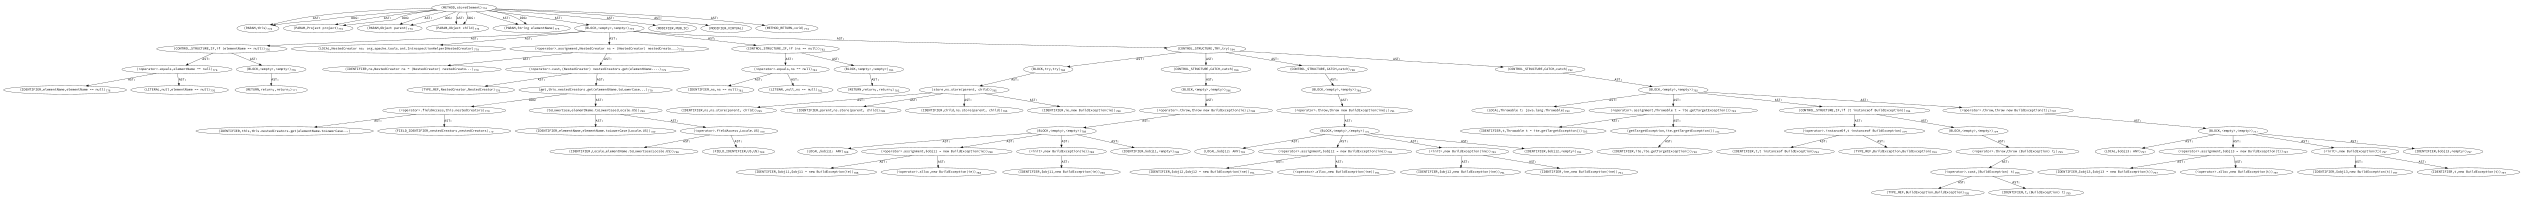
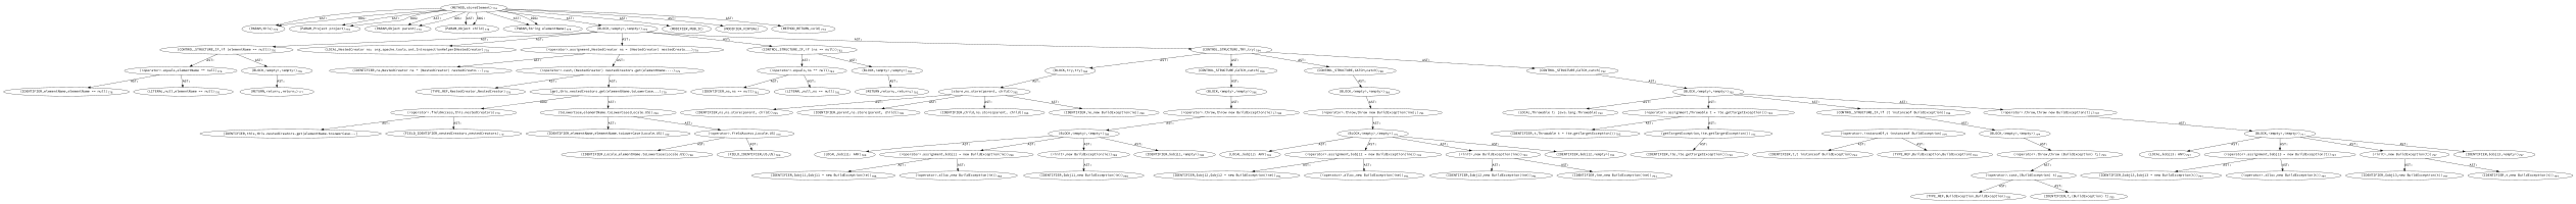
  digraph {
    fontname="Source Code Pro"
    node [fontname="Source Code Pro"]
    edge [fontname="Source Code Pro"]
    n1 [label=<(METHOD,storeElement)<SUB>774</SUB>>]
    n2 [label=<(PARAM,this)<SUB>774</SUB>>]
    n3 [label=<(PARAM,Project project)<SUB>774</SUB>>]
    n4 [label=<(PARAM,Object parent)<SUB>774</SUB>>]
    n5 [label=<(PARAM,Object child)<SUB>774</SUB>>]
    n6 [label=<(PARAM,String elementName)<SUB>775</SUB>>]
    n7 [label=<(BLOCK,&lt;empty&gt;,&lt;empty&gt;)<SUB>775</SUB>>]
    n8 [label=<(MODIFIER,PUBLIC)>]
    n9 [label=<(MODIFIER,VIRTUAL)>]
    n10 [label=<(METHOD_RETURN,void)<SUB>774</SUB>>]
    n11 [label=<(CONTROL_STRUCTURE,IF,if (elementName == null))<SUB>776</SUB>>]
    n12 [label=<(LOCAL,NestedCreator ns: org.apache.tools.ant.IntrospectionHelper$NestedCreator)<SUB>779</SUB>>]
    n13 [label=<(&lt;operator&gt;.assignment,NestedCreator ns = (NestedCreator) nestedCreato...)<SUB>779</SUB>>]
    n14 [label=<(CONTROL_STRUCTURE,IF,if (ns == null))<SUB>781</SUB>>]
    n15 [label=<(CONTROL_STRUCTURE,TRY,try)<SUB>784</SUB>>]
    n16 [label=<(&lt;operator&gt;.equals,elementName == null)<SUB>776</SUB>>]
    n17 [label=<(BLOCK,&lt;empty&gt;,&lt;empty&gt;)<SUB>776</SUB>>]
    n18 [label=<(IDENTIFIER,ns,NestedCreator ns = (NestedCreator) nestedCreato...)<SUB>779</SUB>>]
    n19 [label=<(&lt;operator&gt;.cast,(NestedCreator) nestedCreators.get(elementName....)<SUB>779</SUB>>]
    n20 [label=<(&lt;operator&gt;.equals,ns == null)<SUB>781</SUB>>]
    n21 [label=<(BLOCK,&lt;empty&gt;,&lt;empty&gt;)<SUB>781</SUB>>]
    n22 [label=<(BLOCK,try,try)<SUB>784</SUB>>]
    n23 [label=<(CONTROL_STRUCTURE,CATCH,catch)<SUB>786</SUB>>]
    n24 [label=<(CONTROL_STRUCTURE,CATCH,catch)<SUB>789</SUB>>]
    n25 [label=<(CONTROL_STRUCTURE,CATCH,catch)<SUB>792</SUB>>]
    n26 [label=<(IDENTIFIER,elementName,elementName == null)<SUB>776</SUB>>]
    n27 [label=<(LITERAL,null,elementName == null)<SUB>776</SUB>>]
    n28 [label=<(RETURN,return;,return;)<SUB>777</SUB>>]
    n29 [label=<(TYPE_REF,NestedCreator,NestedCreator)<SUB>779</SUB>>]
    n30 [label=<(get,this.nestedCreators.get(elementName.toLowerCase...)<SUB>779</SUB>>]
    n31 [label=<(&lt;operator&gt;.fieldAccess,this.nestedCreators)<SUB>779</SUB>>]
    n32 [label=<(toLowerCase,elementName.toLowerCase(Locale.US))<SUB>780</SUB>>]
    n33 [label=<(IDENTIFIER,this,this.nestedCreators.get(elementName.toLowerCase...)>]
    n34 [label=<(FIELD_IDENTIFIER,nestedCreators,nestedCreators)<SUB>779</SUB>>]
    n35 [label=<(IDENTIFIER,elementName,elementName.toLowerCase(Locale.US))<SUB>780</SUB>>]
    n36 [label=<(&lt;operator&gt;.fieldAccess,Locale.US)<SUB>780</SUB>>]
    n37 [label=<(IDENTIFIER,Locale,elementName.toLowerCase(Locale.US))<SUB>780</SUB>>]
    n38 [label=<(FIELD_IDENTIFIER,US,US)<SUB>780</SUB>>]
    n39 [label=<(IDENTIFIER,ns,ns == null)<SUB>781</SUB>>]
    n40 [label=<(LITERAL,null,ns == null)<SUB>781</SUB>>]
    n41 [label=<(RETURN,return;,return;)<SUB>782</SUB>>]
    n42 [label=<(store,ns.store(parent, child))<SUB>785</SUB>>]
    n43 [label=<(BLOCK,&lt;empty&gt;,&lt;empty&gt;)<SUB>786</SUB>>]
    n44 [label=<(BLOCK,&lt;empty&gt;,&lt;empty&gt;)<SUB>789</SUB>>]
    n45 [label=<(BLOCK,&lt;empty&gt;,&lt;empty&gt;)<SUB>792</SUB>>]
    n46 [label=<(IDENTIFIER,ns,ns.store(parent, child))<SUB>785</SUB>>]
    n47 [label=<(IDENTIFIER,parent,ns.store(parent, child))<SUB>785</SUB>>]
    n48 [label=<(IDENTIFIER,child,ns.store(parent, child))<SUB>785</SUB>>]
    n49 [label=<(IDENTIFIER,ie,new BuildException(ie))<SUB>788</SUB>>]
    n50 [label=<(&lt;operator&gt;.throw,throw new BuildException(ie);)<SUB>788</SUB>>]
    n51 [label=<(BLOCK,&lt;empty&gt;,&lt;empty&gt;)<SUB>788</SUB>>]
    n52 [label=<(LOCAL,$obj11: ANY)<SUB>788</SUB>>]
    n53 [label=<(&lt;operator&gt;.assignment,$obj11 = new BuildException(ie))<SUB>788</SUB>>]
    n54 [label=<(&lt;init&gt;,new BuildException(ie))<SUB>788</SUB>>]
    n55 [label=<(IDENTIFIER,$obj11,&lt;empty&gt;)<SUB>788</SUB>>]
    n56 [label=<(IDENTIFIER,$obj11,$obj11 = new BuildException(ie))<SUB>788</SUB>>]
    n57 [label=<(&lt;operator&gt;.alloc,new BuildException(ie))<SUB>788</SUB>>]
    n58 [label=<(IDENTIFIER,$obj11,new BuildException(ie))<SUB>788</SUB>>]
    n59 [label=<(&lt;operator&gt;.throw,throw new BuildException(ine);)<SUB>791</SUB>>]
    n60 [label=<(BLOCK,&lt;empty&gt;,&lt;empty&gt;)<SUB>791</SUB>>]
    n61 [label=<(LOCAL,$obj12: ANY)<SUB>791</SUB>>]
    n62 [label=<(&lt;operator&gt;.assignment,$obj12 = new BuildException(ine))<SUB>791</SUB>>]
    n63 [label=<(&lt;init&gt;,new BuildException(ine))<SUB>791</SUB>>]
    n64 [label=<(IDENTIFIER,$obj12,&lt;empty&gt;)<SUB>791</SUB>>]
    n65 [label=<(IDENTIFIER,$obj12,$obj12 = new BuildException(ine))<SUB>791</SUB>>]
    n66 [label=<(&lt;operator&gt;.alloc,new BuildException(ine))<SUB>791</SUB>>]
    n67 [label=<(IDENTIFIER,$obj12,new BuildException(ine))<SUB>791</SUB>>]
    n68 [label=<(IDENTIFIER,ine,new BuildException(ine))<SUB>791</SUB>>]
    n69 [label=<(LOCAL,Throwable t: java.lang.Throwable)<SUB>793</SUB>>]
    n70 [label=<(&lt;operator&gt;.assignment,Throwable t = ite.getTargetException())<SUB>793</SUB>>]
    n71 [label=<(CONTROL_STRUCTURE,IF,if (t instanceof BuildException))<SUB>794</SUB>>]
    n72 [label=<(&lt;operator&gt;.throw,throw new BuildException(t);)<SUB>797</SUB>>]
    n73 [label=<(IDENTIFIER,t,Throwable t = ite.getTargetException())<SUB>793</SUB>>]
    n74 [label=<(getTargetException,ite.getTargetException())<SUB>793</SUB>>]
    n75 [label=<(&lt;operator&gt;.instanceOf,t instanceof BuildException)<SUB>794</SUB>>]
    n76 [label=<(BLOCK,&lt;empty&gt;,&lt;empty&gt;)<SUB>794</SUB>>]
    n77 [label=<(BLOCK,&lt;empty&gt;,&lt;empty&gt;)<SUB>797</SUB>>]
    n78 [label=<(IDENTIFIER,ite,ite.getTargetException())<SUB>793</SUB>>]
    n79 [label=<(IDENTIFIER,t,t instanceof BuildException)<SUB>794</SUB>>]
    n80 [label=<(TYPE_REF,BuildException,BuildException)<SUB>794</SUB>>]
    n81 [label=<(&lt;operator&gt;.throw,throw (BuildException) t;)<SUB>795</SUB>>]
    n82 [label=<(&lt;operator&gt;.cast,(BuildException) t)<SUB>795</SUB>>]
    n83 [label=<(TYPE_REF,BuildException,BuildException)<SUB>795</SUB>>]
    n84 [label=<(IDENTIFIER,t,(BuildException) t)<SUB>795</SUB>>]
    n85 [label=<(LOCAL,$obj13: ANY)<SUB>797</SUB>>]
    n86 [label=<(&lt;operator&gt;.assignment,$obj13 = new BuildException(t))<SUB>797</SUB>>]
    n87 [label=<(&lt;init&gt;,new BuildException(t))<SUB>797</SUB>>]
    n88 [label=<(IDENTIFIER,$obj13,&lt;empty&gt;)<SUB>797</SUB>>]
    n89 [label=<(IDENTIFIER,$obj13,$obj13 = new BuildException(t))<SUB>797</SUB>>]
    n90 [label=<(&lt;operator&gt;.alloc,new BuildException(t))<SUB>797</SUB>>]
    n91 [label=<(IDENTIFIER,$obj13,new BuildException(t))<SUB>797</SUB>>]
    n92 [label=<(IDENTIFIER,t,new BuildException(t))<SUB>797</SUB>>]
    n1 -> n2 [label="AST: "]
    n1 -> n2 [label="DDG: "]
    n1 -> n3 [label="AST: "]
    n1 -> n3 [label="DDG: "]
    n1 -> n4 [label="AST: "]
    n1 -> n4 [label="DDG: "]
    n1 -> n5 [label="AST: "]
    n1 -> n5 [label="DDG: "]
    n1 -> n6 [label="AST: "]
    n1 -> n6 [label="DDG: "]
    n1 -> n7 [label="AST: "]
    n1 -> n8 [label="AST: "]
    n1 -> n9 [label="AST: "]
    n1 -> n10 [label="AST: "]
    n7 -> n11 [label="AST: "]
    n7 -> n12 [label="AST: "]
    n7 -> n13 [label="AST: "]
    n7 -> n14 [label="AST: "]
    n7 -> n15 [label="AST: "]
    n11 -> n16 [label="AST: "]
    n11 -> n17 [label="AST: "]
    n13 -> n18 [label="AST: "]
    n13 -> n19 [label="AST: "]
    n14 -> n20 [label="AST: "]
    n14 -> n21 [label="AST: "]
    n15 -> n22 [label="AST: "]
    n15 -> n23 [label="AST: "]
    n15 -> n24 [label="AST: "]
    n15 -> n25 [label="AST: "]
    n16 -> n26 [label="AST: "]
    n16 -> n27 [label="AST: "]
    n17 -> n28 [label="AST: "]
    n19 -> n29 [label="AST: "]
    n19 -> n30 [label="AST: "]
    n20 -> n39 [label="AST: "]
    n20 -> n40 [label="AST: "]
    n21 -> n41 [label="AST: "]
    n22 -> n42 [label="AST: "]
    n23 -> n43 [label="AST: "]
    n24 -> n44 [label="AST: "]
    n25 -> n45 [label="AST: "]
    n30 -> n31 [label="DDG: "]
    n30 -> n32 [label="AST: "]
    n31 -> n33 [label="AST: "]
    n31 -> n34 [label="AST: "]
    n32 -> n35 [label="AST: "]
    n32 -> n36 [label="AST: "]
    n36 -> n37 [label="AST: "]
    n36 -> n38 [label="AST: "]
    n42 -> n46 [label="AST: "]
    n42 -> n47 [label="AST: "]
    n42 -> n48 [label="AST: "]
    n42 -> n49 [label="AST: "]
    n43 -> n50 [label="AST: "]
    n44 -> n59 [label="AST: "]
    n45 -> n69 [label="AST: "]
    n45 -> n70 [label="AST: "]
    n45 -> n71 [label="AST: "]
    n45 -> n72 [label="AST: "]
    n50 -> n51 [label="AST: "]
    n51 -> n52 [label="AST: "]
    n51 -> n53 [label="AST: "]
    n51 -> n54 [label="AST: "]
    n51 -> n55 [label="AST: "]
    n53 -> n56 [label="AST: "]
    n53 -> n57 [label="AST: "]
    n54 -> n58 [label="AST: "]
    n59 -> n60 [label="AST: "]
    n60 -> n61 [label="AST: "]
    n60 -> n62 [label="AST: "]
    n60 -> n63 [label="AST: "]
    n60 -> n64 [label="AST: "]
    n62 -> n65 [label="AST: "]
    n62 -> n66 [label="AST: "]
    n63 -> n67 [label="AST: "]
    n63 -> n68 [label="AST: "]
    n70 -> n73 [label="AST: "]
    n70 -> n74 [label="AST: "]
-   n71 -> n75 [label="AST: "]
    n71 -> n76 [label="AST: "]
    n72 -> n77 [label="AST: "]
    n74 -> n78 [label="AST: "]
    n75 -> n79 [label="AST: "]
    n75 -> n80 [label="AST: "]
    n76 -> n81 [label="AST: "]
    n77 -> n85 [label="AST: "]
    n77 -> n86 [label="AST: "]
    n77 -> n87 [label="AST: "]
    n77 -> n88 [label="AST: "]
    n81 -> n82 [label="AST: "]
    n82 -> n83 [label="AST: "]
    n82 -> n84 [label="AST: "]
    n86 -> n89 [label="AST: "]
    n86 -> n90 [label="AST: "]
    n87 -> n91 [label="AST: "]
    n87 -> n92 [label="AST: "]
  }
